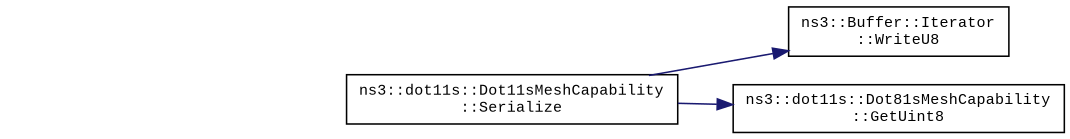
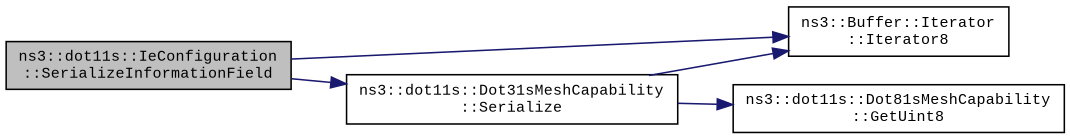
  digraph {
    fontname="Liberation Mono"
    rankdir=LR
    node [color=black fillcolor=white fontname="Liberation Mono" fontsize=10 shape=record style=filled]
    edge [color=midnightblue fontname="Liberation Mono" fontsize=10 labelfontname=Helvetica labelfontsize=10 style=solid]
-   n2 [height=0.2 label="ns3::dot11s::Dot11sMeshCapability\l::Serialize" width=0.4]
-   n3 [height=0.2 label="ns3::Buffer::Iterator\l::WriteU8" width=0.4]
+   n1 [fillcolor=grey75 fontcolor=black height=0.2 label="ns3::dot11s::IeConfiguration\l::SerializeInformationField" width=0.4]
+   n2 [height=0.2 label="ns3::dot11s::Dot31sMeshCapability\l::Serialize" width=0.4]
+   n3 [height=0.2 label="ns3::Buffer::Iterator\l::Iterator8" width=0.4]
    n4 [height=0.2 label="ns3::dot11s::Dot81sMeshCapability\l::GetUint8" width=0.4]
+   n1 -> n2
+   n1 -> n3
    n2 -> n3
    n2 -> n4
  }
